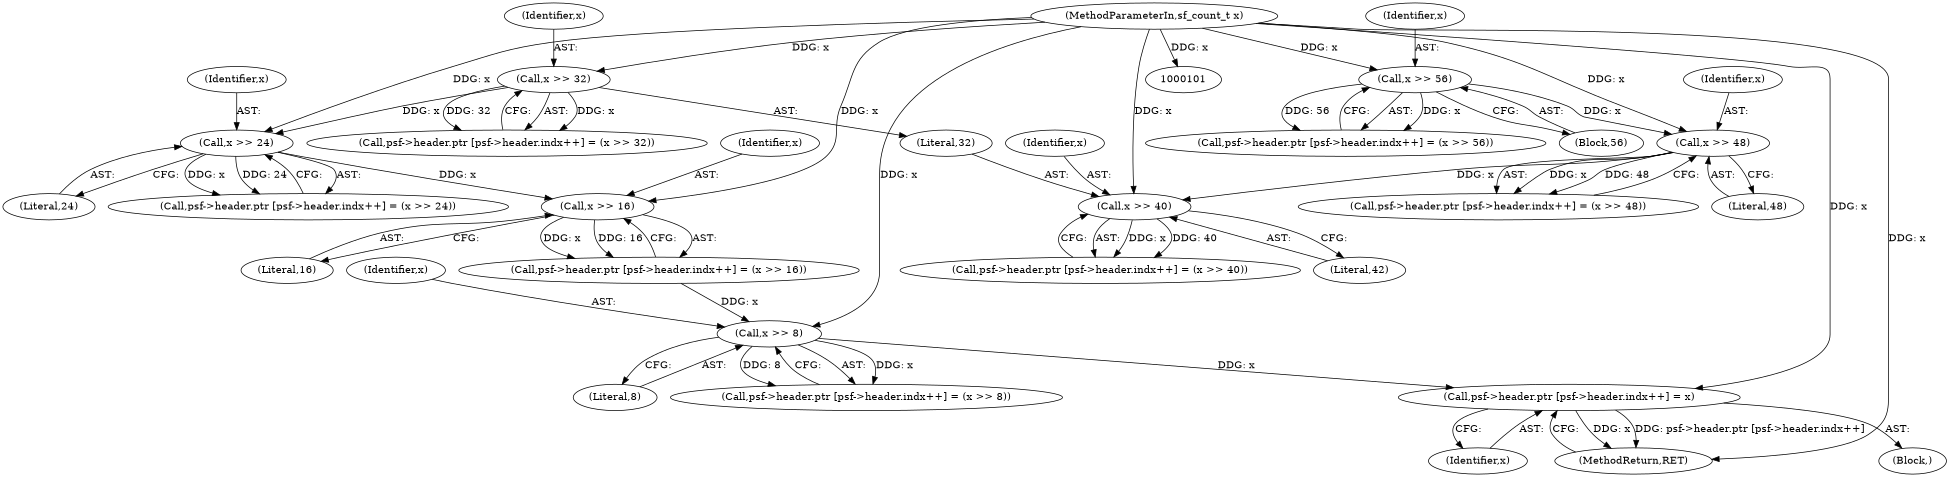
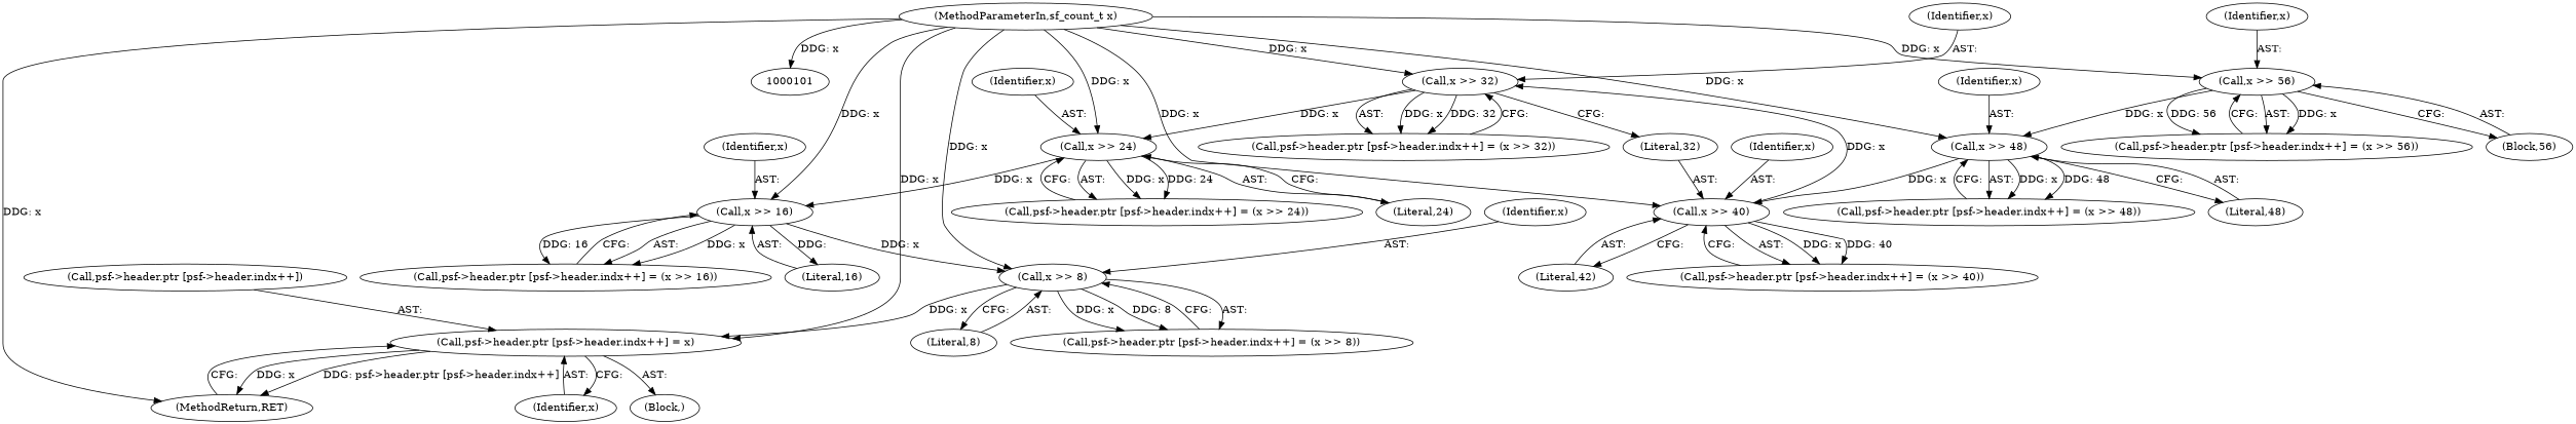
  digraph {
    n1 [label="(Call,psf->header.ptr [psf->header.indx++] = x)"]
    n2 [label="(MethodReturn,RET)"]
    n3 [label="(Identifier,x)"]
    n4 [label="(Block,)"]
    n5 [label="(Call,x >> 8)"]
    n6 [label="(Literal,8)"]
    n7 [label="(Call,psf->header.ptr [psf->header.indx++] = (x >> 8))"]
    n8 [label="(Call,x >> 16)"]
    n9 [label="(Literal,16)"]
    n10 [label="(Call,psf->header.ptr [psf->header.indx++] = (x >> 16))"]
    n11 [label="(Call,x >> 24)"]
    n12 [label="(Call,psf->header.ptr [psf->header.indx++] = (x >> 24))"]
    n13 [label="(Literal,24)"]
    n14 [label="(Call,x >> 32)"]
    n15 [label="(Call,psf->header.ptr [psf->header.indx++] = (x >> 32))"]
    n16 [label="(Literal,32)"]
    n17 [label="(Call,x >> 40)"]
    n18 [label="(Literal,42)"]
    n19 [label="(Call,psf->header.ptr [psf->header.indx++] = (x >> 40))"]
    n20 [label="(Call,x >> 48)"]
    n21 [label="(Literal,48)"]
    n22 [label="(Call,psf->header.ptr [psf->header.indx++] = (x >> 48))"]
    n23 [label="(Call,x >> 56)"]
    n24 [label="(Call,psf->header.ptr [psf->header.indx++] = (x >> 56))"]
    n25 [label="(Block,56)"]
    n26 [label="(MethodParameterIn,sf_count_t x)"]
    1000101
    n28 [label="(Identifier,x)"]
+   n29 [label="(Call,psf->header.ptr [psf->header.indx++])"]
    n30 [label="(Identifier,x)"]
    n31 [label="(Identifier,x)"]
    n32 [label="(Identifier,x)"]
    n33 [label="(Identifier,x)"]
    n34 [label="(Identifier,x)"]
    n35 [label="(Identifier,x)"]
    n1 -> n2 [label="DDG: x"]
    n1 -> n2 [label="DDG: psf->header.ptr [psf->header.indx++]"]
    n1 -> n3 [label="CFG: "]
    n1 -> n4 [label="AST: "]
    n2 -> n1 [label="CFG: "]
    n3 -> n1 [label="AST: "]
    n5 -> n1 [label="DDG: x"]
    n5 -> n6 [label="CFG: "]
    n5 -> n7 [label="AST: "]
    n5 -> n7 [label="DDG: x"]
    n5 -> n7 [label="DDG: 8"]
    n6 -> n5 [label="AST: "]
    n7 -> n5 [label="CFG: "]
-   n10 -> n5 [label="DDG: x"]
-   n8 -> n9 [label="CFG: "]
+   n8 -> n5 [label="DDG: x"]
+   n8 -> n9 [label="DDG: "]
    n8 -> n10 [label="AST: "]
    n8 -> n10 [label="DDG: x"]
    n8 -> n10 [label="DDG: 16"]
    n9 -> n8 [label="AST: "]
    n10 -> n8 [label="CFG: "]
    n11 -> n8 [label="DDG: x"]
    n11 -> n12 [label="AST: "]
    n11 -> n12 [label="DDG: x"]
    n11 -> n12 [label="DDG: 24"]
    n11 -> n13 [label="CFG: "]
    n12 -> n11 [label="CFG: "]
    n13 -> n11 [label="AST: "]
    n14 -> n11 [label="DDG: x"]
    n14 -> n15 [label="AST: "]
    n14 -> n15 [label="DDG: x"]
    n14 -> n15 [label="DDG: 32"]
-   n14 -> n16 [label="AST: "]
+   n14 -> n16 [label="CFG: "]
    n15 -> n14 [label="CFG: "]
    n16 -> n17 [label="AST: "]
+   n17 -> n14 [label="DDG: x"]
    n17 -> n18 [label="CFG: "]
    n17 -> n19 [label="AST: "]
    n17 -> n19 [label="DDG: x"]
    n17 -> n19 [label="DDG: 40"]
    n18 -> n17 [label="AST: "]
    n19 -> n17 [label="CFG: "]
    n20 -> n17 [label="DDG: x"]
    n20 -> n21 [label="CFG: "]
    n20 -> n22 [label="AST: "]
    n20 -> n22 [label="DDG: x"]
    n20 -> n22 [label="DDG: 48"]
    n21 -> n20 [label="AST: "]
    n22 -> n20 [label="CFG: "]
    n23 -> n20 [label="DDG: x"]
    n23 -> n24 [label="AST: "]
    n23 -> n24 [label="DDG: x"]
    n23 -> n24 [label="DDG: 56"]
    n23 -> n25 [label="CFG: "]
    n24 -> n23 [label="CFG: "]
    n25 -> n23 [label="AST: "]
    n26 -> n1 [label="DDG: x"]
    n26 -> n2 [label="DDG: x"]
    n26 -> n5 [label="DDG: x"]
    n26 -> n8 [label="DDG: x"]
    n26 -> n11 [label="DDG: x"]
    n26 -> n14 [label="DDG: x"]
    n26 -> n17 [label="DDG: x"]
    n26 -> n20 [label="DDG: x"]
    n26 -> n23 [label="DDG: x"]
    n26 -> 1000101 [label="DDG: x"]
    n28 -> n11 [label="AST: "]
+   n29 -> n1 [label="AST: "]
    n30 -> n17 [label="AST: "]
    n31 -> n5 [label="AST: "]
    n32 -> n8 [label="AST: "]
    n33 -> n14 [label="AST: "]
    n34 -> n20 [label="AST: "]
    n35 -> n23 [label="AST: "]
  }
